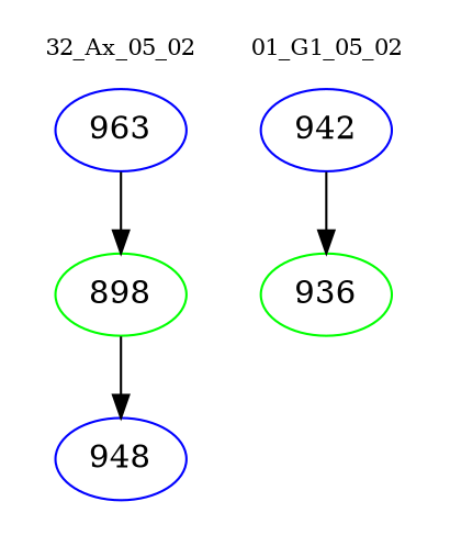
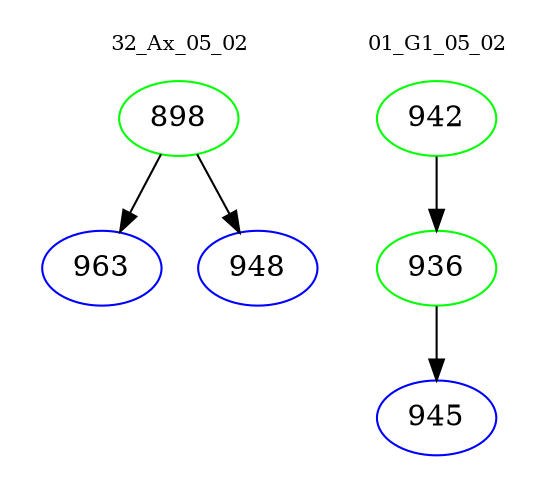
  digraph {
    node [color=blue]
    edge [color=black]
    n1 [label=963]
    n2 [color=green label=898]
    n3 [label=948]
-   n4 [label=942]
+   n4 [color=green label=942]
    n5 [color=green label=936]
+   n6 [label=945]
    subgraph cluster_1 {
      color=white
      fontsize=10
      label="32_Ax_05_02"
      n1
      n2
      n3
    }
    subgraph cluster_2 {
      color=white
      fontsize=10
      label="01_G1_05_02"
      n4
      n5
+     n6
    }
-   n1 -> n2
+   n2 -> n1
    n2 -> n3
    n4 -> n5
+   n5 -> n6
  }
